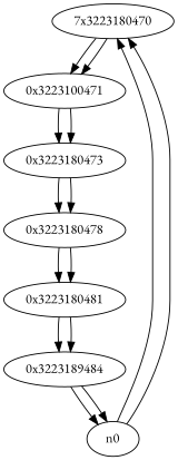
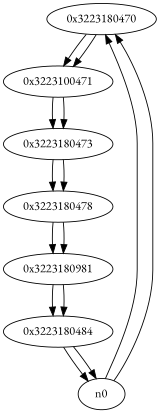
  digraph {
    fontname="EB Garamond"
    node [fontname="EB Garamond"]
    edge [fontname="EB Garamond"]
-   n1 [label="7x3223180470"]
+   n1 [label="0x3223180470"]
    n2 [label="0x3223100471"]
    n3 [label="0x3223180473"]
    n4 [label="0x3223180478"]
-   n5 [label="0x3223180481"]
-   n6 [label="0x3223189484"]
+   n5 [label="0x3223180981"]
+   n6 [label="0x3223180484"]
    n0
    n1 -> n2
    n1 -> n2
    n2 -> n3
    n2 -> n3
    n3 -> n4
    n3 -> n4
    n4 -> n5
    n4 -> n5
    n5 -> n6
    n5 -> n6
    n6 -> n0
    n6 -> n0
    n0 -> n1
    n0 -> n1
  }
